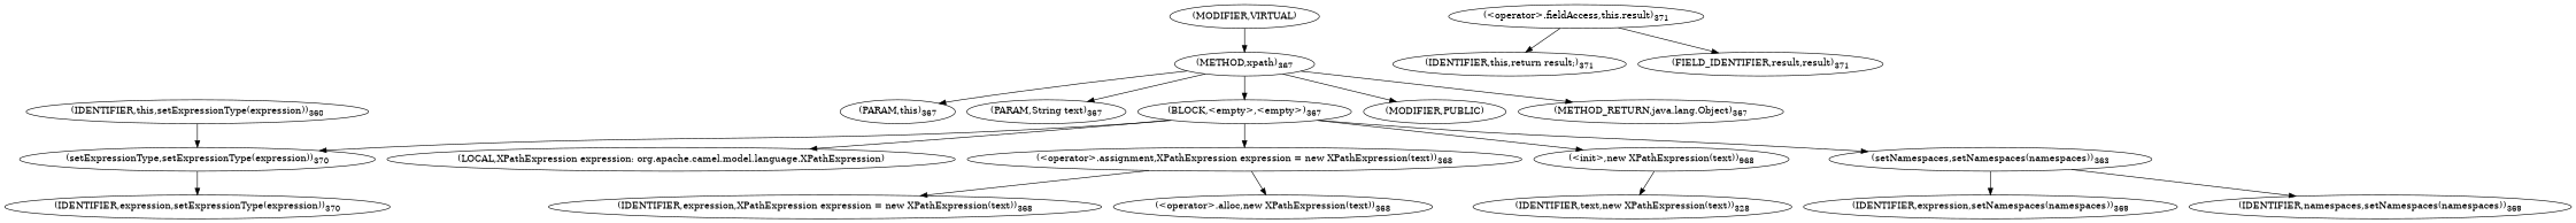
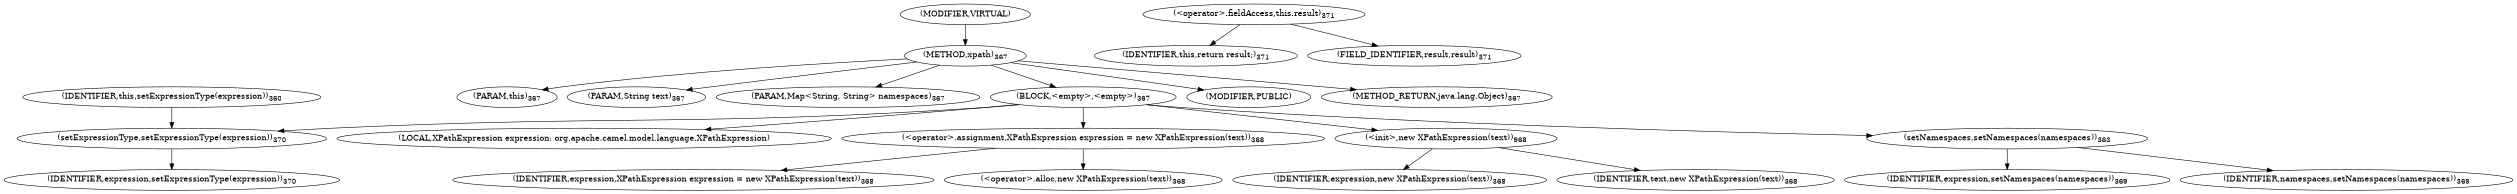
  digraph {
    n1 [label=<(METHOD,xpath)<SUB>367</SUB>>]
    n2 [label=<(PARAM,this)<SUB>367</SUB>>]
    n3 [label=<(PARAM,String text)<SUB>367</SUB>>]
+   n4 [label=<(PARAM,Map&lt;String, String&gt; namespaces)<SUB>367</SUB>>]
    n5 [label=<(BLOCK,&lt;empty&gt;,&lt;empty&gt;)<SUB>367</SUB>>]
    n6 [label=<(MODIFIER,PUBLIC)>]
    n7 [label=<(METHOD_RETURN,java.lang.Object)<SUB>367</SUB>>]
    n8 [label=<(LOCAL,XPathExpression expression: org.apache.camel.model.language.XPathExpression)>]
    n9 [label=<(&lt;operator&gt;.assignment,XPathExpression expression = new XPathExpression(text))<SUB>368</SUB>>]
    n10 [label=<(&lt;init&gt;,new XPathExpression(text))<SUB>968</SUB>>]
    n11 [label=<(setNamespaces,setNamespaces(namespaces))<SUB>363</SUB>>]
    n12 [label=<(setExpressionType,setExpressionType(expression))<SUB>370</SUB>>]
    n13 [label=<(MODIFIER,VIRTUAL)>]
    n14 [label=<(IDENTIFIER,expression,XPathExpression expression = new XPathExpression(text))<SUB>368</SUB>>]
    n15 [label=<(&lt;operator&gt;.alloc,new XPathExpression(text))<SUB>368</SUB>>]
-   n17 [label=<(IDENTIFIER,text,new XPathExpression(text))<SUB>328</SUB>>]
+   n16 [label=<(IDENTIFIER,expression,new XPathExpression(text))<SUB>368</SUB>>]
+   n17 [label=<(IDENTIFIER,text,new XPathExpression(text))<SUB>368</SUB>>]
    n18 [label=<(IDENTIFIER,expression,setNamespaces(namespaces))<SUB>369</SUB>>]
    n19 [label=<(IDENTIFIER,namespaces,setNamespaces(namespaces))<SUB>369</SUB>>]
    n20 [label=<(IDENTIFIER,expression,setExpressionType(expression))<SUB>370</SUB>>]
    n21 [label=<(IDENTIFIER,this,setExpressionType(expression))<SUB>360</SUB>>]
    n22 [label=<(&lt;operator&gt;.fieldAccess,this.result)<SUB>371</SUB>>]
    n23 [label=<(IDENTIFIER,this,return result;)<SUB>371</SUB>>]
    n24 [label=<(FIELD_IDENTIFIER,result,result)<SUB>371</SUB>>]
    n1 -> n2
    n1 -> n3
+   n1 -> n4
    n1 -> n5
    n1 -> n6
    n1 -> n7
    n5 -> n8
    n5 -> n9
    n5 -> n10
    n5 -> n11
    n5 -> n12
    n9 -> n14
    n9 -> n15
+   n10 -> n16
    n10 -> n17
    n11 -> n18
    n11 -> n19
    n12 -> n20
    n13 -> n1
    n21 -> n12
    n22 -> n23
    n22 -> n24
  }
